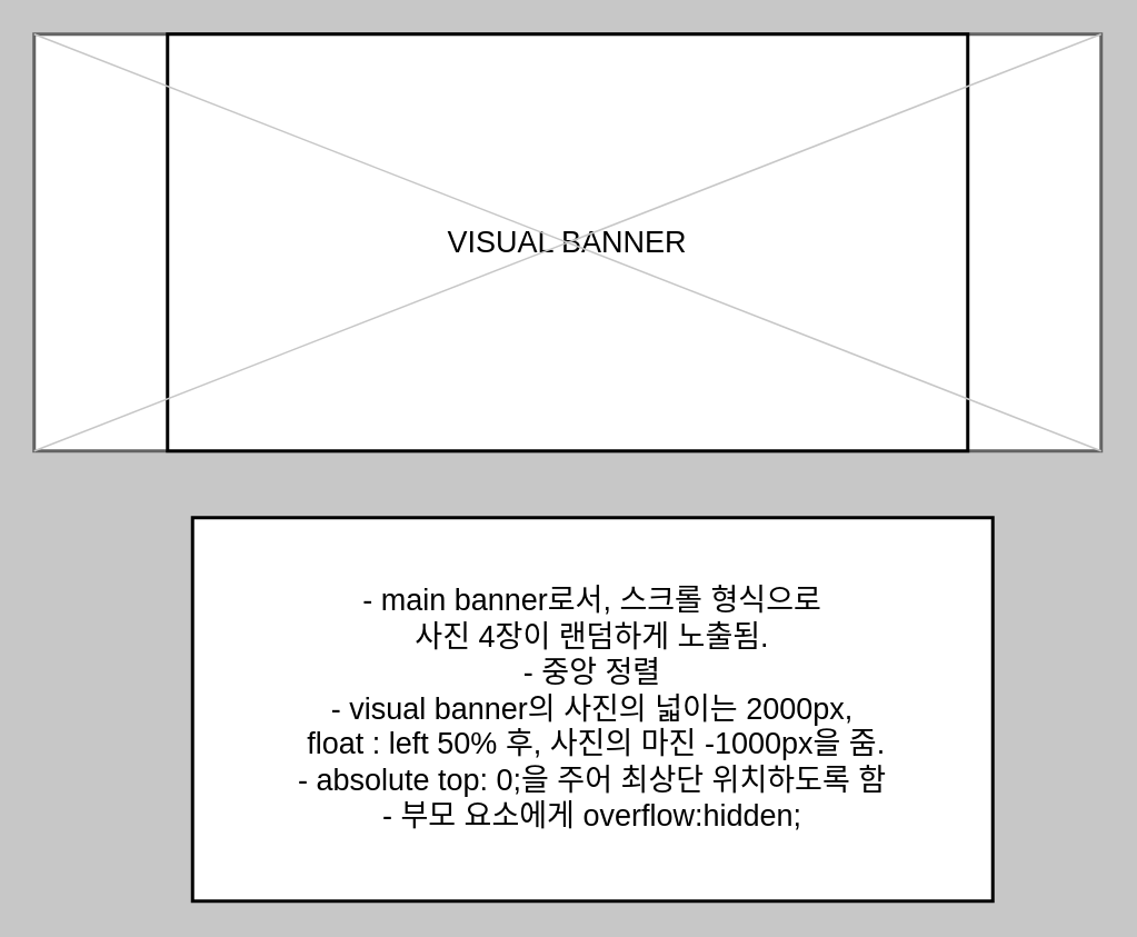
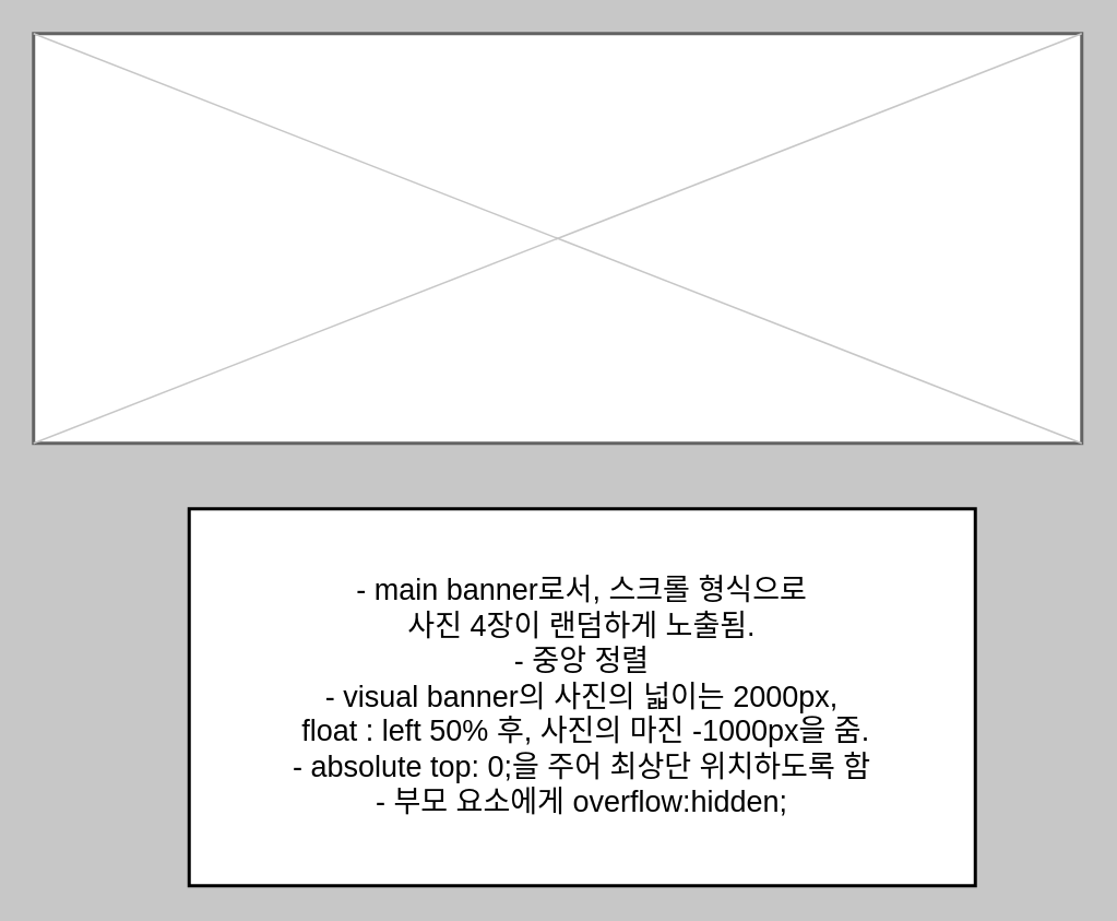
  <mxCell id="0" />
  <mxCell id="1" parent="0" />
  <mxCell id="2" value="- main banner로서, 스크롤 형식으로&lt;br&gt;사진 4장이 랜덤하게 노출됨.&lt;br&gt;- 중앙 정렬&lt;br&gt;- visual banner의 사진의 넓이는 2000px,&lt;br&gt;&amp;nbsp;float : left 50% 후, 사진의 마진 -1000px을 줌.&lt;br&gt;- absolute top: 0;을 주어 최상단 위치하도록 함&lt;br&gt;- 부모 요소에게 overflow:hidden;" style="rounded=0;whiteSpace=wrap;html=1;fontSize=18;strokeColor=#000000;strokeWidth=2;" vertex="1" parent="1"><mxGeometry x="115" y="310" width="480" height="230" as="geometry" /></mxCell>
  <mxCell id="3" value="" style="group" vertex="1" connectable="0" parent="1"><mxGeometry x="20" y="20" width="640" height="250" as="geometry" /></mxCell>
  <mxCell id="4" value="" style="rounded=0;whiteSpace=wrap;html=1;fontSize=18;strokeColor=#636363;strokeWidth=2;" vertex="1" parent="3"><mxGeometry width="640" height="250" as="geometry" /></mxCell>
- <mxCell id="5" value="&lt;font style=&quot;font-size: 18px;&quot;&gt;VISUAL BANNER&lt;/font&gt;" style="rounded=0;whiteSpace=wrap;html=1;strokeWidth=2;" vertex="1" parent="3"><mxGeometry x="80" width="480" height="250" as="geometry" /></mxCell>
  <mxCell id="6" value="" style="endArrow=none;html=1;rounded=0;fontSize=18;strokeWidth=1;jumpStyle=none;exitX=0;exitY=0;exitDx=0;exitDy=0;entryX=1;entryY=1;entryDx=0;entryDy=0;strokeColor=#C7C7C7;" edge="1" parent="3" source="4" target="4"><mxGeometry width="50" height="50" relative="1" as="geometry"><mxPoint x="340" y="220" as="sourcePoint" /><mxPoint x="390" y="170" as="targetPoint" /></mxGeometry></mxCell>
  <mxCell id="7" value="" style="endArrow=none;html=1;rounded=0;fontSize=18;strokeWidth=1;jumpStyle=none;exitX=0;exitY=1;exitDx=0;exitDy=0;entryX=1;entryY=0;entryDx=0;entryDy=0;strokeColor=#C7C7C7;" edge="1" parent="3" source="4" target="4"><mxGeometry width="50" height="50" relative="1" as="geometry"><mxPoint x="320" y="220" as="sourcePoint" /><mxPoint x="370" y="170" as="targetPoint" /></mxGeometry></mxCell>
